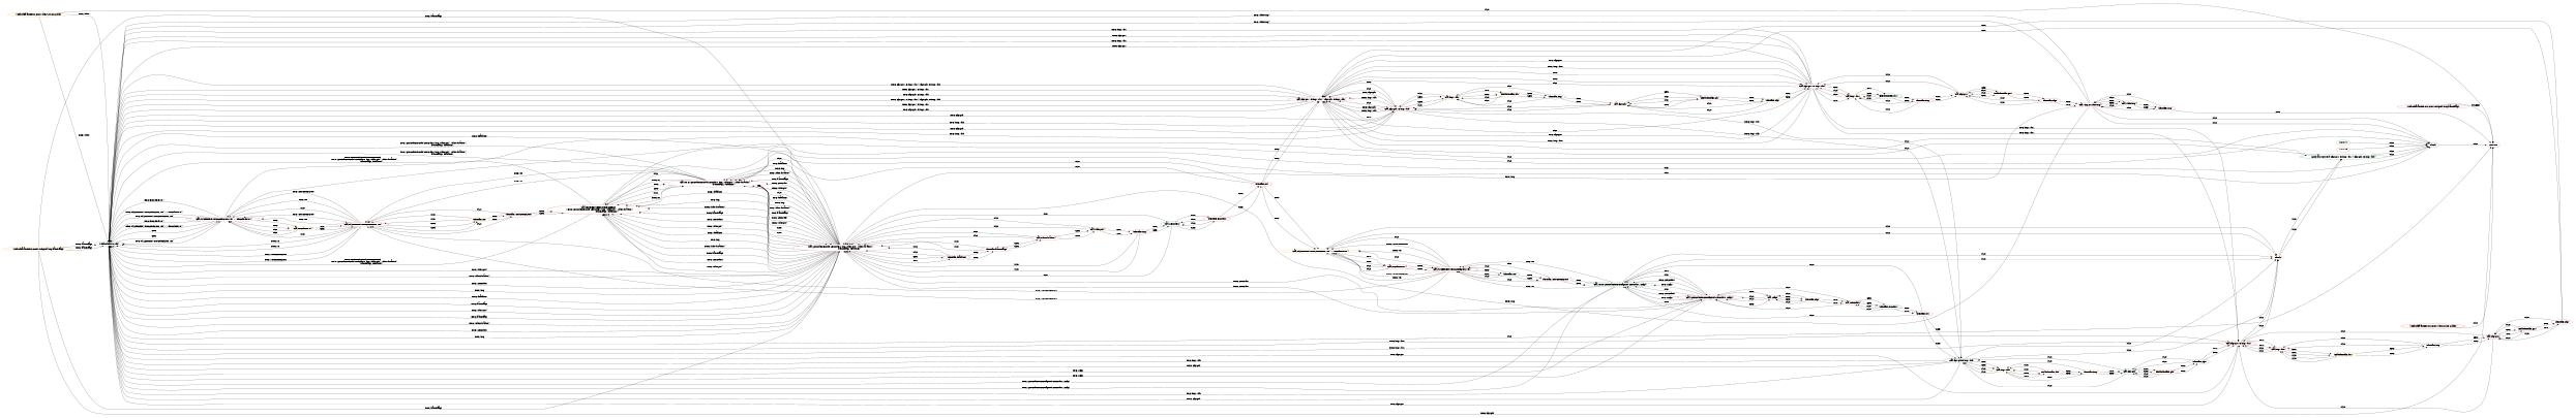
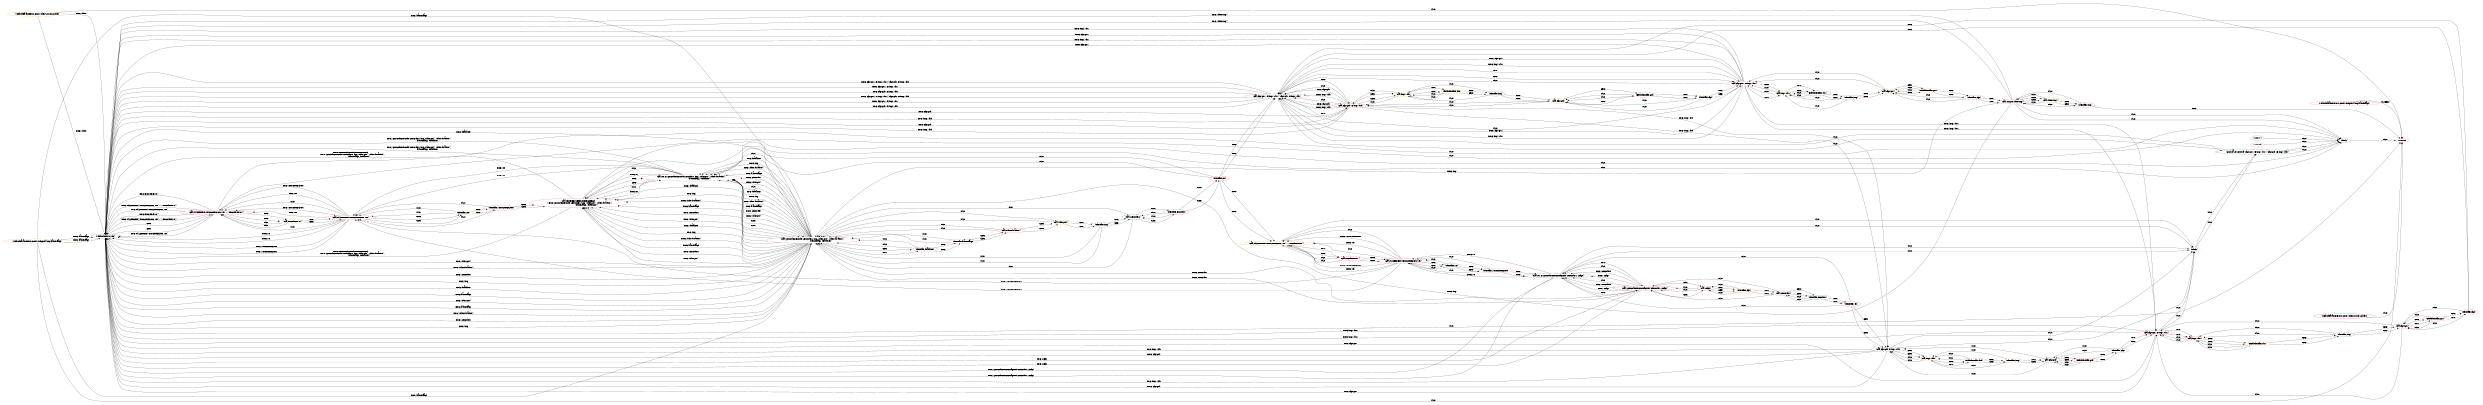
  digraph {
    rankdir=LR
    node [color=red]
    edge [arrowhead=diamond]
    n1 [color=darkgreen label="(MethodReturn,void)"]
    n2 [color=deeppink label="(Call,ASSERT_EQ(VPX_CODEC_OK, res) << EncoderError())"]
    1000100 [color=deeppink]
    n4 [color=darkgreen label="(Block,)"]
    n5 [color=darkorange label="(Call,EncoderError())"]
    n6 [color=darkorange label="(MethodParameterIn,const VideoSource &video)"]
    n7 [label="(MethodParameterOut,const VideoSource &video)"]
    n8 [label="(Call,vpx_codec_enc_config_set(&encoder_, &cfg_))"]
    n9 [color=darkgreen label="(Call,res = vpx_codec_enc_config_set(&encoder_, &cfg_))"]
    n10 [label="(Call,&cfg_)"]
    n11 [color=deeppink label="(Call,vpx_codec_encode(&encoder_, img, video.pts(), video.duration(),\n                              frame_flags, deadline_))"]
    n12 [label="(Call,ASSERT_EQ(VPX_CODEC_OK, res))"]
    n13 [color=darkorange label="(Block,)"]
    n14 [color=darkorange label="(Identifier,cfg_)"]
    n15 [label="(Call,API_REGISTER_STATE_CHECK(\n      res = vpx_codec_encode(&encoder_, img, video.pts(), video.duration(),\n                              frame_flags, deadline_)))"]
    n16 [color=deeppink label="(Call,res = vpx_codec_encode(&encoder_, img, video.pts(), video.duration(),\n                              frame_flags, deadline_))"]
    n17 [color=deeppink label="(Identifier,deadline_)"]
    n18 [label="(Call,&encoder_)"]
    n19 [color=darkgreen label="(Identifier,encoder_)"]
    n20 [label="(Identifier,res)"]
    n21 [color=darkgreen label="(Call,cfg_.g_h = img->d_h)"]
    n22 [color=darkgreen label="(Identifier,res)"]
    n23 [color=darkorange label="(Call,ASSERT_EQ(VPX_CODEC_OK, res) << EncoderError())"]
    n24 [label="(Call,ASSERT_EQ(VPX_CODEC_OK, res))"]
    n25 [color=darkgreen label="(ControlStructure,if (cfg_.g_w != img->d_w || cfg_.g_h != img->d_h))"]
    n26 [color=darkorange label="(Call,img->d_h)"]
    n27 [color=deeppink label="(Identifier,VPX_CODEC_OK)"]
    n28 [label="(Call,EncoderError())"]
    n29 [color=darkorange label="(Identifier,res)"]
    n30 [label="(Identifier,frame_flags)"]
    n31 [color=darkgreen label="(Call,&encoder_)"]
    n32 [label="(Identifier,encoder_)"]
    n33 [label="(Identifier,res)"]
    n34 [color=deeppink label="(Call,cfg_.g_w != img->d_w || cfg_.g_h != img->d_h)"]
    n35 [label="(Identifier,img)"]
    n36 [color=darkorange label="(Call,video.pts())"]
    n37 [label="(Call,video.duration())"]
    n38 [color=deeppink label="(Call,cfg_.g_w != img->d_w)"]
    n39 [label="(Call,cfg_.g_h != img->d_h)"]
    n40 [label="(Identifier,VPX_CODEC_OK)"]
    n41 [color=darkorange label="(MethodParameterIn,const unsigned long frame_flags)"]
    n42 [color=deeppink label="(MethodParameterOut,const unsigned long frame_flags)"]
    n43 [color=deeppink label="(Call,*img = video.img())"]
    n44 [color=darkorange label="(Call,video.img())"]
    n45 [color=deeppink label="(Identifier,img)"]
    n46 [color=darkorange label="(FieldIdentifier,g_w)"]
    n47 [color=darkorange label="(Call,cfg_.g_w)"]
    n48 [label="(Identifier,cfg_)"]
    n49 [color=darkorange label="(Call,img->d_w)"]
    n50 [color=darkgreen label="(FieldIdentifier,d_w)"]
    n51 [label="(Identifier,img)"]
    n52 [label="(Call,cfg_.g_w = img->d_w)"]
    n53 [color=darkorange label="(Call,img->d_h)"]
    n54 [color=darkorange label="(FieldIdentifier,d_h)"]
    n55 [color=darkorange label="(Call,cfg_.g_h)"]
    n56 [color=deeppink label="(FieldIdentifier,g_h)"]
    n57 [color=darkorange label="(Identifier,cfg_)"]
    n58 [color=darkgreen label="(Identifier,img)"]
    n59 [label="(Call,img->d_w)"]
    n60 [color=deeppink label="(FieldIdentifier,g_w)"]
    n61 [color=deeppink label="(Call,cfg_.g_w)"]
    n62 [color=deeppink label="(Identifier,cfg_)"]
    n63 [color=darkorange label="(FieldIdentifier,d_w)"]
    n64 [color=darkgreen label="(Identifier,img)"]
    n65 [color=deeppink label="(FieldIdentifier,d_h)"]
    n66 [color=darkorange label="(Identifier,img)"]
    n67 [color=darkgreen label="(Call,cfg_.g_h)"]
    n68 [label="(FieldIdentifier,g_h)"]
    n69 [color=darkgreen label="(Identifier,cfg_)"]
    n70 [color=darkgreen label=1000174]
    1000105
    n1 -> n2 [label="CFG: "]
    n1 -> n2 [arrowhead=dot label="CFG: "]
    n1 -> 1000100 [arrowhead=box label="AST: "]
    n2 -> n1 [arrowhead=box label="DDG: ASSERT_EQ(VPX_CODEC_OK, res)"]
    n2 -> n1 [arrowhead=dot label="DDG: EncoderError()"]
    n2 -> n1 [arrowhead=box label="DDG: ASSERT_EQ(VPX_CODEC_OK, res) << EncoderError()"]
    n2 -> n1 [arrowhead=box label="DDG: ASSERT_EQ(VPX_CODEC_OK, res)"]
    n2 -> n1 [arrowhead=dot label="DDG: EncoderError()"]
    n2 -> n1 [arrowhead=box label="DDG: ASSERT_EQ(VPX_CODEC_OK, res) << EncoderError()"]
    n2 -> n4 [arrowhead=box label="AST: "]
    n2 -> n4 [label="AST: "]
    n2 -> n5 [label="CFG: "]
    n2 -> n5 [arrowhead=box label="CFG: "]
    n4 -> 1000100 [label="AST: "]
    n5 -> n2 [arrowhead=box label="AST: "]
    n5 -> n2 [label="AST: "]
    n5 -> n24 [arrowhead=dot label="CFG: "]
    n5 -> n24 [label="CFG: "]
    n6 -> n1 [arrowhead=box label="DDG: video"]
    n6 -> n1 [arrowhead=dot label="DDG: video"]
    n6 -> 1000100 [arrowhead=box label="AST: "]
    n7 -> 1000100 [arrowhead=box label="AST: "]
    n8 -> n1 [arrowhead=dot label="DDG: &cfg_"]
    n8 -> n1 [arrowhead=box label="DDG: &cfg_"]
    n8 -> n9 [label="AST: "]
    n8 -> n9 [arrowhead=dot label="DDG: &encoder_"]
    n8 -> n9 [arrowhead=dot label="DDG: &cfg_"]
    n8 -> n9 [label="AST: "]
    n8 -> n9 [arrowhead=box label="DDG: &encoder_"]
    n8 -> n9 [label="DDG: &cfg_"]
    n8 -> n10 [arrowhead=dot label="CFG: "]
    n8 -> n10 [arrowhead=dot label="CFG: "]
    n8 -> n11 [label="DDG: &encoder_"]
    n8 -> n11 [arrowhead=box label="DDG: &encoder_"]
    n9 -> n1 [label="DDG: vpx_codec_enc_config_set(&encoder_, &cfg_)"]
    n9 -> n1 [label="DDG: vpx_codec_enc_config_set(&encoder_, &cfg_)"]
    n9 -> n8 [label="CFG: "]
    n9 -> n8 [arrowhead=box label="CFG: "]
    n9 -> n12 [arrowhead=dot label="DDG: res"]
    n9 -> n12 [arrowhead=dot label="DDG: res"]
    n9 -> n13 [label="AST: "]
    n9 -> n13 [label="AST: "]
    n10 -> n8 [label="AST: "]
    n10 -> n8 [label="AST: "]
    n10 -> n14 [label="CFG: "]
    n10 -> n14 [label="CFG: "]
    n11 -> n1 [arrowhead=box label="DDG: video.pts()"]
    n11 -> n1 [arrowhead=box label="DDG: video.duration()"]
    n11 -> n1 [label="DDG: &encoder_"]
    n11 -> n1 [arrowhead=box label="DDG: img"]
    n11 -> n1 [arrowhead=dot label="DDG: deadline_"]
    n11 -> n1 [arrowhead=dot label="DDG: frame_flags"]
    n11 -> n1 [label="DDG: video.pts()"]
    n11 -> n1 [arrowhead=dot label="DDG: video.duration()"]
    n11 -> n1 [arrowhead=box label="DDG: &encoder_"]
    n11 -> n1 [label="DDG: img"]
    n11 -> n1 [label="DDG: deadline_"]
    n11 -> n1 [label="DDG: frame_flags"]
    n11 -> n15 [arrowhead=dot label="DDG: deadline_"]
    n11 -> n15 [label="DDG: img"]
    n11 -> n15 [arrowhead=box label="DDG: video.duration()"]
    n11 -> n15 [arrowhead=box label="DDG: frame_flags"]
    n11 -> n15 [label="DDG: &encoder_"]
    n11 -> n15 [arrowhead=dot label="DDG: video.pts()"]
    n11 -> n15 [arrowhead=box label="DDG: deadline_"]
    n11 -> n15 [arrowhead=box label="DDG: img"]
    n11 -> n15 [arrowhead=box label="DDG: video.duration()"]
    n11 -> n15 [arrowhead=box label="DDG: frame_flags"]
    n11 -> n15 [label="DDG: &encoder_"]
    n11 -> n15 [arrowhead=box label="DDG: video.pts()"]
    n11 -> n16 [arrowhead=dot label="AST: "]
    n11 -> n16 [arrowhead=dot label="DDG: deadline_"]
    n11 -> n16 [label="DDG: img"]
    n11 -> n16 [label="DDG: video.duration()"]
    n11 -> n16 [arrowhead=dot label="DDG: frame_flags"]
    n11 -> n16 [arrowhead=dot label="DDG: &encoder_"]
    n11 -> n16 [arrowhead=dot label="DDG: video.pts()"]
    n11 -> n16 [label="AST: "]
    n11 -> n16 [arrowhead=box label="DDG: deadline_"]
    n11 -> n16 [arrowhead=dot label="DDG: img"]
    n11 -> n16 [arrowhead=box label="DDG: video.duration()"]
    n11 -> n16 [arrowhead=dot label="DDG: frame_flags"]
    n11 -> n16 [label="DDG: &encoder_"]
    n11 -> n16 [arrowhead=box label="DDG: video.pts()"]
    n11 -> n17 [label="CFG: "]
    n11 -> n17 [arrowhead=dot label="CFG: "]
    n12 -> n22 [arrowhead=dot label="CFG: "]
    n12 -> n22 [label="CFG: "]
    n12 -> n23 [label="AST: "]
    n12 -> n23 [label="DDG: VPX_CODEC_OK"]
    n12 -> n23 [arrowhead=box label="DDG: res"]
    n12 -> n23 [arrowhead=box label="AST: "]
    n12 -> n23 [arrowhead=box label="DDG: VPX_CODEC_OK"]
    n12 -> n23 [arrowhead=dot label="DDG: res"]
    n12 -> n24 [arrowhead=box label="DDG: VPX_CODEC_OK"]
    n12 -> n24 [label="DDG: VPX_CODEC_OK"]
    n13 -> n25 [arrowhead=box label="AST: "]
    n13 -> n25 [label="AST: "]
    n14 -> n10 [arrowhead=box label="AST: "]
    n14 -> n10 [arrowhead=box label="AST: "]
    n14 -> n18 [arrowhead=dot label="CFG: "]
    n14 -> n18 [arrowhead=dot label="CFG: "]
    n15 -> n1 [arrowhead=dot label="DDG: API_REGISTER_STATE_CHECK(\n      res = vpx_codec_encode(&encoder_, img, video.pts(), video.duration(),\n                              frame_flags, deadline_))"]
    n15 -> n1 [label="DDG: API_REGISTER_STATE_CHECK(\n      res = vpx_codec_encode(&encoder_, img, video.pts(), video.duration(),\n                              frame_flags, deadline_))"]
    n15 -> n4 [arrowhead=box label="AST: "]
    n15 -> n4 [label="AST: "]
    n15 -> n16 [arrowhead=box label="CFG: "]
    n15 -> n16 [arrowhead=box label="CFG: "]
    n16 -> n1 [arrowhead=dot label="DDG: vpx_codec_encode(&encoder_, img, video.pts(), video.duration(),\n                              frame_flags, deadline_)"]
    n16 -> n1 [arrowhead=box label="DDG: vpx_codec_encode(&encoder_, img, video.pts(), video.duration(),\n                              frame_flags, deadline_)"]
    n16 -> n11 [arrowhead=dot label="CFG: "]
    n16 -> n11 [label="CFG: "]
    n16 -> n15 [label="AST: "]
    n16 -> n15 [arrowhead=box label="DDG: res"]
    n16 -> n15 [label="AST: "]
    n16 -> n15 [arrowhead=box label="DDG: res"]
    n16 -> n24 [arrowhead=dot label="DDG: res"]
    n16 -> n24 [arrowhead=box label="DDG: res"]
    n17 -> n11 [arrowhead=box label="AST: "]
    n17 -> n11 [label="AST: "]
    n17 -> n30 [arrowhead=dot label="CFG: "]
    n17 -> n30 [arrowhead=dot label="CFG: "]
    n18 -> n8 [label="AST: "]
    n18 -> n8 [arrowhead=box label="AST: "]
    n18 -> n19 [arrowhead=dot label="CFG: "]
    n18 -> n19 [label="CFG: "]
    n19 -> n18 [arrowhead=dot label="AST: "]
    n19 -> n18 [arrowhead=dot label="AST: "]
    n19 -> n20 [arrowhead=box label="CFG: "]
    n19 -> n20 [arrowhead=dot label="CFG: "]
    n20 -> n9 [arrowhead=dot label="AST: "]
    n20 -> n9 [label="AST: "]
    n20 -> n21 [arrowhead=dot label="CFG: "]
    n20 -> n21 [arrowhead=dot label="CFG: "]
    n21 -> n1 [arrowhead=box label="DDG: cfg_.g_h"]
    n21 -> n1 [arrowhead=box label="DDG: img->d_h"]
    n21 -> n1 [arrowhead=dot label="DDG: cfg_.g_h"]
    n21 -> n1 [arrowhead=dot label="DDG: img->d_h"]
    n21 -> n13 [arrowhead=box label="AST: "]
    n21 -> n13 [arrowhead=box label="AST: "]
    n21 -> n26 [label="CFG: "]
    n21 -> n26 [arrowhead=box label="CFG: "]
    n22 -> n12 [label="AST: "]
    n22 -> n12 [arrowhead=box label="AST: "]
    n22 -> n27 [arrowhead=box label="CFG: "]
    n22 -> n27 [arrowhead=box label="CFG: "]
    n23 -> n13 [arrowhead=box label="AST: "]
    n23 -> n13 [label="AST: "]
    n23 -> n28 [label="CFG: "]
    n23 -> n28 [label="CFG: "]
    n24 -> n1 [arrowhead=box label="DDG: VPX_CODEC_OK"]
    n24 -> n1 [arrowhead=box label="DDG: res"]
    n24 -> n1 [arrowhead=dot label="DDG: VPX_CODEC_OK"]
    n24 -> n1 [arrowhead=box label="DDG: res"]
    n24 -> n2 [label="AST: "]
    n24 -> n2 [arrowhead=dot label="DDG: VPX_CODEC_OK"]
    n24 -> n2 [arrowhead=dot label="DDG: res"]
    n24 -> n2 [arrowhead=dot label="AST: "]
    n24 -> n2 [label="DDG: VPX_CODEC_OK"]
    n24 -> n2 [arrowhead=box label="DDG: res"]
    n24 -> n29 [label="CFG: "]
    n24 -> n29 [arrowhead=box label="CFG: "]
    n25 -> n4 [label="AST: "]
    n25 -> n4 [label="AST: "]
    n26 -> n21 [arrowhead=dot label="AST: "]
    n26 -> n21 [label="AST: "]
    n26 -> n65 [arrowhead=box label="CFG: "]
    n26 -> n65 [arrowhead=dot label="CFG: "]
    n27 -> n9 [arrowhead=box label="CFG: "]
    n27 -> n9 [arrowhead=dot label="CFG: "]
    n27 -> n12 [arrowhead=dot label="AST: "]
    n27 -> n12 [arrowhead=dot label="AST: "]
    n28 -> n12 [arrowhead=box label="CFG: "]
    n28 -> n12 [label="CFG: "]
    n28 -> n23 [arrowhead=dot label="AST: "]
    n28 -> n23 [arrowhead=dot label="AST: "]
    n29 -> n24 [arrowhead=dot label="AST: "]
    n29 -> n24 [arrowhead=dot label="AST: "]
    n29 -> n40 [arrowhead=dot label="CFG: "]
    n29 -> n40 [label="CFG: "]
    n30 -> n11 [arrowhead=box label="AST: "]
    n30 -> n11 [arrowhead=box label="AST: "]
    n30 -> n37 [arrowhead=dot label="CFG: "]
    n30 -> n37 [arrowhead=dot label="CFG: "]
    n31 -> n11 [label="AST: "]
    n31 -> n11 [arrowhead=dot label="AST: "]
    n31 -> n32 [label="CFG: "]
    n31 -> n32 [arrowhead=dot label="CFG: "]
    n32 -> n31 [arrowhead=dot label="AST: "]
    n32 -> n31 [arrowhead=box label="AST: "]
    n32 -> n33 [arrowhead=box label="CFG: "]
    n32 -> n33 [arrowhead=dot label="CFG: "]
    n33 -> n16 [arrowhead=dot label="AST: "]
    n33 -> n16 [arrowhead=box label="AST: "]
    n33 -> n23 [arrowhead=box label="CFG: "]
    n33 -> n23 [label="CFG: "]
    n33 -> n34 [arrowhead=box label="CFG: "]
    n33 -> n34 [arrowhead=box label="CFG: "]
    n34 -> n1 [arrowhead=box label="DDG: cfg_.g_h != img->d_h"]
    n34 -> n1 [arrowhead=box label="DDG: cfg_.g_w != img->d_w || cfg_.g_h != img->d_h"]
    n34 -> n1 [arrowhead=dot label="DDG: cfg_.g_w != img->d_w"]
    n34 -> n1 [label="DDG: cfg_.g_h != img->d_h"]
    n34 -> n1 [arrowhead=dot label="DDG: cfg_.g_w != img->d_w || cfg_.g_h != img->d_h"]
    n34 -> n1 [label="DDG: cfg_.g_w != img->d_w"]
    n34 -> n25 [arrowhead=box label="AST: "]
    n34 -> n25 [label="AST: "]
    n34 -> n38 [label="CFG: "]
    n34 -> n38 [label="CFG: "]
    n34 -> n39 [arrowhead=box label="CFG: "]
    n34 -> n39 [arrowhead=box label="CFG: "]
    n35 -> n11 [label="AST: "]
    n35 -> n11 [arrowhead=box label="AST: "]
    n35 -> n31 [label="CFG: "]
    n35 -> n31 [label="CFG: "]
    n36 -> n11 [arrowhead=dot label="AST: "]
    n36 -> n11 [arrowhead=dot label="AST: "]
    n36 -> n35 [label="CFG: "]
    n36 -> n35 [arrowhead=dot label="CFG: "]
    n37 -> n11 [label="AST: "]
    n37 -> n11 [arrowhead=dot label="AST: "]
    n37 -> n36 [arrowhead=dot label="CFG: "]
    n37 -> n36 [label="CFG: "]
    n38 -> n1 [label="DDG: img->d_w"]
    n38 -> n1 [label="DDG: cfg_.g_w"]
    n38 -> n1 [arrowhead=dot label="DDG: img->d_w"]
    n38 -> n1 [label="DDG: cfg_.g_w"]
    n38 -> n34 [arrowhead=box label="AST: "]
    n38 -> n34 [arrowhead=box label="DDG: cfg_.g_w"]
    n38 -> n34 [arrowhead=dot label="DDG: img->d_w"]
    n38 -> n34 [label="AST: "]
    n38 -> n34 [label="DDG: cfg_.g_w"]
    n38 -> n34 [arrowhead=box label="DDG: img->d_w"]
    n38 -> n49 [arrowhead=box label="CFG: "]
    n38 -> n49 [arrowhead=dot label="CFG: "]
    n38 -> n52 [arrowhead=dot label="DDG: img->d_w"]
    n38 -> n52 [arrowhead=box label="DDG: img->d_w"]
    n39 -> n1 [label="DDG: cfg_.g_h"]
    n39 -> n1 [arrowhead=dot label="DDG: img->d_h"]
    n39 -> n1 [arrowhead=dot label="DDG: cfg_.g_h"]
    n39 -> n1 [label="DDG: img->d_h"]
    n39 -> n21 [arrowhead=box label="DDG: img->d_h"]
    n39 -> n21 [label="DDG: img->d_h"]
    n39 -> n34 [label="AST: "]
    n39 -> n34 [arrowhead=dot label="DDG: cfg_.g_h"]
    n39 -> n34 [arrowhead=dot label="DDG: img->d_h"]
    n39 -> n34 [arrowhead=box label="AST: "]
    n39 -> n34 [arrowhead=dot label="DDG: cfg_.g_h"]
    n39 -> n34 [arrowhead=box label="DDG: img->d_h"]
    n39 -> n53 [arrowhead=box label="CFG: "]
    n39 -> n53 [arrowhead=dot label="CFG: "]
    n40 -> n15 [label="CFG: "]
    n40 -> n15 [arrowhead=box label="CFG: "]
    n40 -> n24 [arrowhead=box label="AST: "]
    n40 -> n24 [arrowhead=box label="AST: "]
    n41 -> n1 [arrowhead=dot label="DDG: frame_flags"]
    n41 -> n1 [label="DDG: frame_flags"]
-   n41 -> 1000100 [label="DDG: cfg_.g_h"]
+   n41 -> 1000100 [label="AST: "]
    n41 -> n11 [label="DDG: frame_flags"]
    n41 -> n11 [arrowhead=dot label="DDG: frame_flags"]
    n42 -> 1000100 [arrowhead=box label="ASSERT: "]
    n43 -> n1 [arrowhead=dot label="DDG: video.img()"]
    n43 -> n1 [label="DDG: video.img()"]
    n43 -> n4 [arrowhead=dot label="AST: "]
    n43 -> n4 [label="AST: "]
    n43 -> n11 [arrowhead=dot label="DDG: img"]
    n43 -> n11 [label="DDG: img"]
    n43 -> n44 [label="CFG: "]
    n43 -> n44 [label="CFG: "]
    n44 -> n43 [label="AST: "]
    n44 -> n43 [label="AST: "]
    n44 -> n45 [label="CFG: "]
    n44 -> n45 [arrowhead=box label="CFG: "]
    n45 -> 1000100 [label="CFG: "]
    n45 -> n43 [label="AST: "]
    n45 -> n43 [arrowhead=box label="AST: "]
    n46 -> n47 [label="AST: "]
    n46 -> n47 [arrowhead=dot label="AST: "]
    n46 -> n48 [arrowhead=dot label="CFG: "]
    n46 -> n48 [arrowhead=box label="CFG: "]
    n47 -> n38 [arrowhead=dot label="AST: "]
    n47 -> n38 [label="AST: "]
    n47 -> n46 [label="CFG: "]
    n47 -> n46 [arrowhead=box label="CFG: "]
    n48 -> n43 [label="CFG: "]
    n48 -> n43 [arrowhead=dot label="CFG: "]
    n48 -> n47 [arrowhead=box label="AST: "]
    n48 -> n47 [arrowhead=box label="AST: "]
    n49 -> n38 [arrowhead=dot label="AST: "]
    n49 -> n38 [arrowhead=dot label="AST: "]
    n49 -> n50 [arrowhead=box label="CFG: "]
    n49 -> n50 [arrowhead=box label="CFG: "]
    n50 -> n49 [arrowhead=box label="AST: "]
    n50 -> n49 [label="AST: "]
    n50 -> n51 [label="CFG: "]
    n50 -> n51 [label="CFG: "]
    n51 -> n47 [label="CFG: "]
    n51 -> n47 [arrowhead=dot label="CFG: "]
    n51 -> n49 [label="AST: "]
    n51 -> n49 [arrowhead=dot label="AST: "]
    n52 -> n1 [label="DDG: img->d_w"]
    n52 -> n1 [arrowhead=box label="DDG: cfg_.g_w"]
    n52 -> n1 [arrowhead=dot label="DDG: img->d_w"]
    n52 -> n1 [label="DDG: cfg_.g_w"]
    n52 -> n13 [arrowhead=box label="AST: "]
    n52 -> n13 [label="AST: "]
    n52 -> n59 [arrowhead=dot label="CFG: "]
    n52 -> n59 [arrowhead=box label="CFG: "]
    n53 -> n39 [label="AST: "]
    n53 -> n39 [arrowhead=box label="AST: "]
    n53 -> n54 [arrowhead=box label="CFG: "]
    n53 -> n54 [arrowhead=box label="CFG: "]
    n54 -> n53 [label="AST: "]
    n54 -> n53 [label="AST: "]
    n54 -> n58 [label="CFG: "]
    n54 -> n58 [label="CFG: "]
    n55 -> n39 [arrowhead=box label="AST: "]
    n55 -> n39 [arrowhead=dot label="AST: "]
    n55 -> n56 [arrowhead=box label="CFG: "]
    n55 -> n56 [arrowhead=dot label="CFG: "]
    n56 -> n55 [arrowhead=box label="AST: "]
    n56 -> n55 [arrowhead=dot label="AST: "]
    n56 -> n57 [arrowhead=box label="CFG: "]
    n56 -> n57 [arrowhead=dot label="CFG: "]
    n57 -> n38 [label="CFG: "]
    n57 -> n38 [arrowhead=box label="CFG: "]
    n57 -> n55 [arrowhead=dot label="AST: "]
    n57 -> n55 [arrowhead=box label="AST: "]
    n58 -> n53 [label="AST: "]
    n58 -> n53 [arrowhead=dot label="AST: "]
    n58 -> n55 [arrowhead=dot label="CFG: "]
    n58 -> n55 [arrowhead=dot label="CFG: "]
    n59 -> n52 [label="AST: "]
    n59 -> n52 [arrowhead=box label="AST: "]
    n59 -> n63 [arrowhead=dot label="CFG: "]
    n59 -> n63 [label="CFG: "]
    n60 -> n61 [arrowhead=box label="AST: "]
    n60 -> n61 [label="AST: "]
    n60 -> n62 [arrowhead=box label="CFG: "]
    n60 -> n62 [arrowhead=dot label="CFG: "]
    n61 -> n52 [label="AST: "]
    n61 -> n52 [arrowhead=box label="AST: "]
    n61 -> n60 [arrowhead=dot label="CFG: "]
    n61 -> n60 [arrowhead=dot label="CFG: "]
    n62 -> n34 [label="CFG: "]
    n62 -> n34 [arrowhead=box label="CFG: "]
    n62 -> n61 [arrowhead=box label="AST: "]
    n62 -> n61 [arrowhead=dot label="AST: "]
    n63 -> n59 [label="AST: "]
    n63 -> n59 [arrowhead=dot label="AST: "]
    n63 -> n64 [arrowhead=dot label="CFG: "]
    n63 -> n64 [arrowhead=box label="CFG: "]
    n64 -> n59 [arrowhead=dot label="AST: "]
    n64 -> n59 [label="AST: "]
    n64 -> n61 [arrowhead=dot label="CFG: "]
    n64 -> n61 [arrowhead=dot label="CFG: "]
    n65 -> n26 [arrowhead=dot label="AST: "]
    n65 -> n26 [arrowhead=box label="AST: "]
    n65 -> n66 [arrowhead=box label="CFG: "]
    n65 -> n66 [label="CFG: "]
    n66 -> n26 [label="AST: "]
    n66 -> n26 [arrowhead=dot label="AST: "]
    n66 -> n67 [arrowhead=box label="CFG: "]
    n66 -> n67 [arrowhead=dot label="CFG: "]
    n67 -> n21 [arrowhead=box label="AST: "]
    n67 -> n21 [arrowhead=box label="AST: "]
    n67 -> n68 [label="CFG: "]
    n67 -> n68 [label="CFG: "]
    n68 -> n67 [arrowhead=box label="AST: "]
    n68 -> n67 [arrowhead=dot label="AST: "]
    n68 -> n69 [arrowhead=dot label="CFG: "]
    n68 -> n69 [arrowhead=dot label="CFG: "]
    n69 -> n52 [arrowhead=dot label="CFG: "]
    n69 -> n52 [arrowhead=box label="CFG: "]
    n69 -> n67 [arrowhead=dot label="AST: "]
    n69 -> n67 [label="AST: "]
    n70 -> n4 [label="AST: "]
    1000105 -> n4 [label="AST: "]
  }
